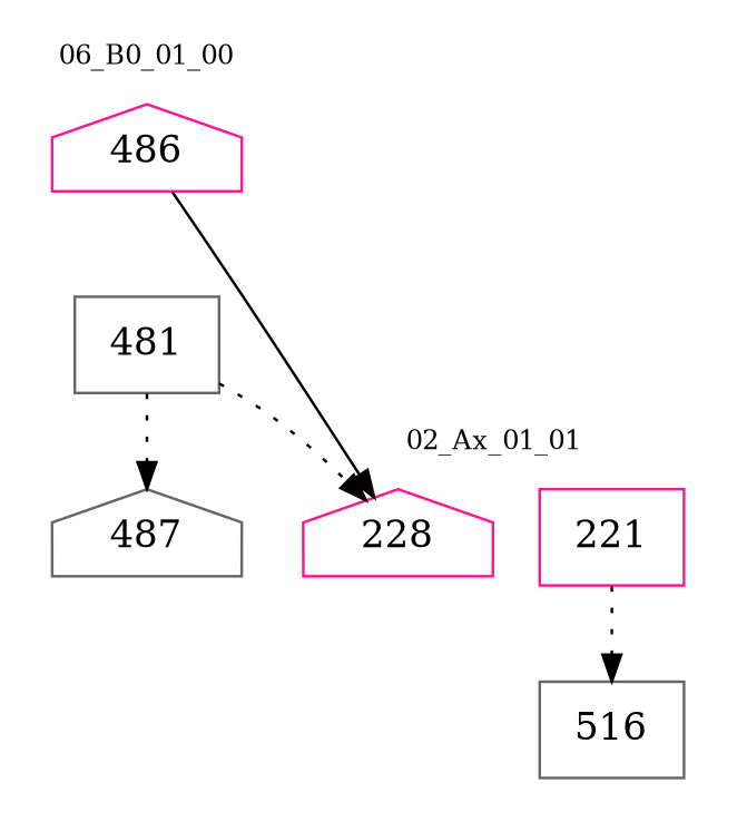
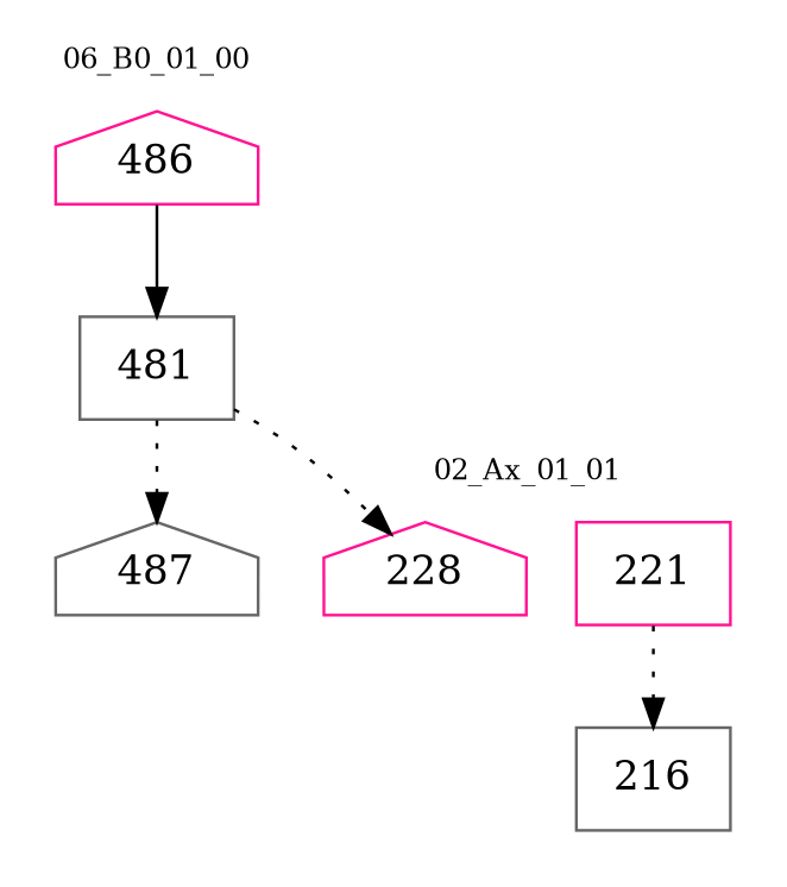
  digraph {
    node [color=deeppink shape=box]
    edge [color=black style=dotted]
    n1 [label=221]
-   n2 [color=gray40 label=516]
+   n2 [color=gray40 label=216]
    n3 [label=228 shape=house]
    n4 [label=486 shape=house]
    n5 [color=gray40 label=481]
    n6 [color=gray40 label=487 shape=house]
    subgraph cluster_1 {
      color=white
      fontsize=10
      label="02_Ax_01_01"
      n1
      n2
      n3
    }
    subgraph cluster_2 {
      color=white
      fontsize=10
      label="06_B0_01_00"
      n4
      n5
      n6
    }
    n1 -> n2
-   n4 -> n3 [style=solid]
+   n4 -> n5 [style=solid]
    n5 -> n3
    n5 -> n6
  }
